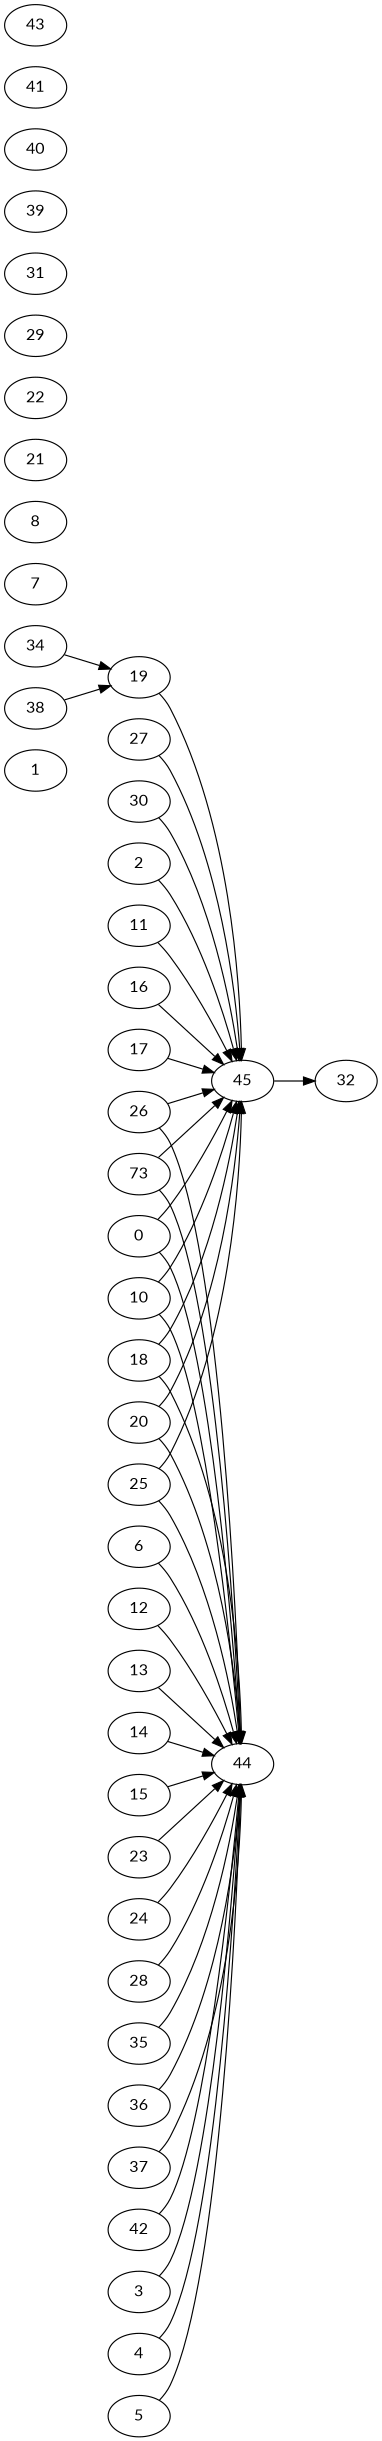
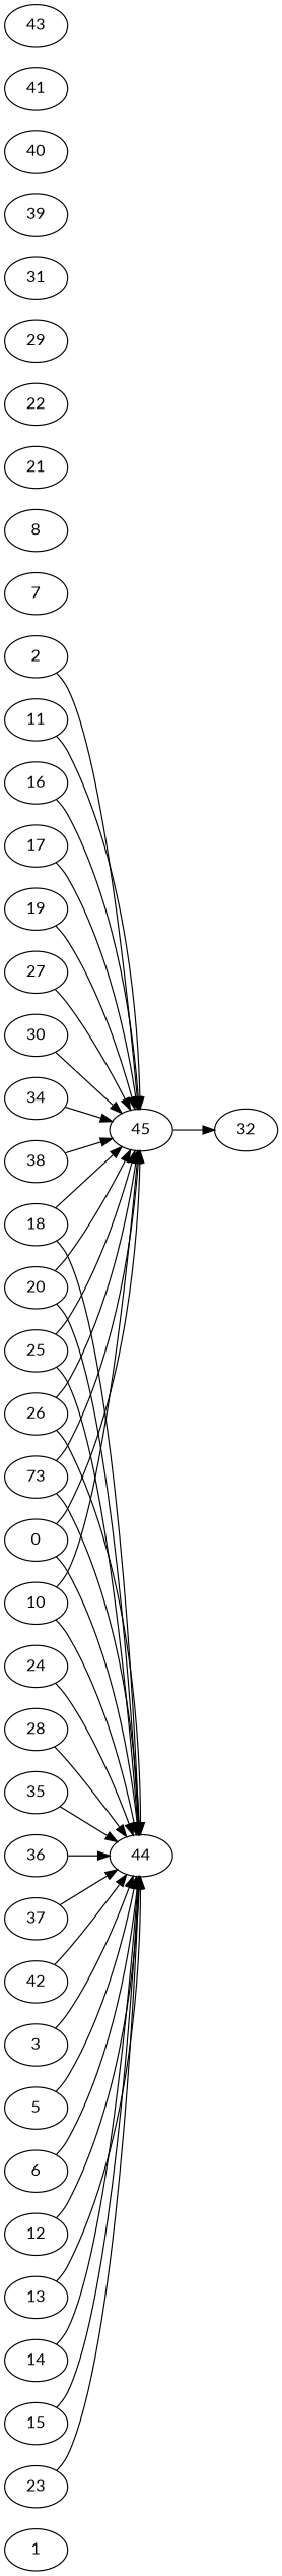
  digraph {
    fontname=Lato
    rankdir=LR
    node [alpha=0.11 fontname=Lato]
    edge [fontname=Lato]
    1 [alpha=0.00 expect_size=5548032]
    2 [alpha=0.18 expect_size=11840512]
    45 [alpha=0.16 expect_size=21045248]
    32 [alpha=0.00 expect_size=18679808]
    3 [alpha=0.19 expect_size=12926976]
    44 [alpha=0.00 expect_size=39301120]
-   4 [alpha=0.13 expect_size=20431872]
    5 [alpha=0.18 expect_size=12044288]
    6 [alpha=0.05 expect_size=21708800]
    7 [alpha=0.15 expect_size=43386880]
    8 [alpha=0.07 expect_size=10370048]
    n12 [alpha=0.13 expect_size=35073024 label=0]
    10 [expect_size=33048576]
    11 [alpha=0.07 expect_size=20890624]
    12 [alpha=0.17 expect_size=21344256]
    13 [alpha=0.19 expect_size=16937984]
    14 [alpha=0.09 expect_size=15323136]
    15 [expect_size=46479360]
    16 [alpha=0.03 expect_size=40989696]
    17 [alpha=0.00 expect_size=52344832]
    18 [alpha=0.01 expect_size=40273920]
    19 [alpha=0.01 expect_size=9503744]
    20 [expect_size=39274496]
    21 [alpha=0.01 expect_size=18826240]
    22 [alpha=0.14 expect_size=35543040]
    23 [alpha=0.10 expect_size=28677120]
    24 [alpha=0.13 expect_size=25267200]
    25 [alpha=0.19 expect_size=46610432]
    26 [expect_size=24552448]
    27 [alpha=0.20 expect_size=32678912]
    28 [expect_size=33318912]
    29 [alpha=0.14 expect_size=35695616]
    30 [alpha=0.10 expect_size=37598208]
    31 [alpha=0.12 expect_size=16095232]
    n35 [alpha=0.14 expect_size=51948544 label=73]
    34 [alpha=0.12 expect_size=29213696]
    35 [alpha=0.08 expect_size=12852224]
    36 [alpha=0.18 expect_size=9664512]
    37 [alpha=0.09 expect_size=36116480]
    38 [alpha=0.14 expect_size=35983360]
    39 [alpha=0.02 expect_size=14391296]
    40 [alpha=0.03 expect_size=48357376]
    41 [expect_size=24131584]
    42 [expect_size=51732480]
    43 [alpha=0.01 expect_size=5704704]
    2 -> 45
    45 -> 32
    3 -> 44
-   4 -> 44
    5 -> 44
    6 -> 44
    n12 -> 45
    n12 -> 44
    10 -> 45
    10 -> 44
    11 -> 45
    12 -> 44
    13 -> 44
    14 -> 44
    15 -> 44
    16 -> 45
    17 -> 45
    18 -> 45
    18 -> 44
    19 -> 45
    20 -> 45
    20 -> 44
    23 -> 44
    24 -> 44
    25 -> 45
    25 -> 44
    26 -> 45
    26 -> 44
    27 -> 45
    28 -> 44
    30 -> 45
    n35 -> 45
    n35 -> 44
-   34 -> 19
+   34 -> 45
    35 -> 44
    36 -> 44
    37 -> 44
-   38 -> 19
+   38 -> 45
    42 -> 44
  }
